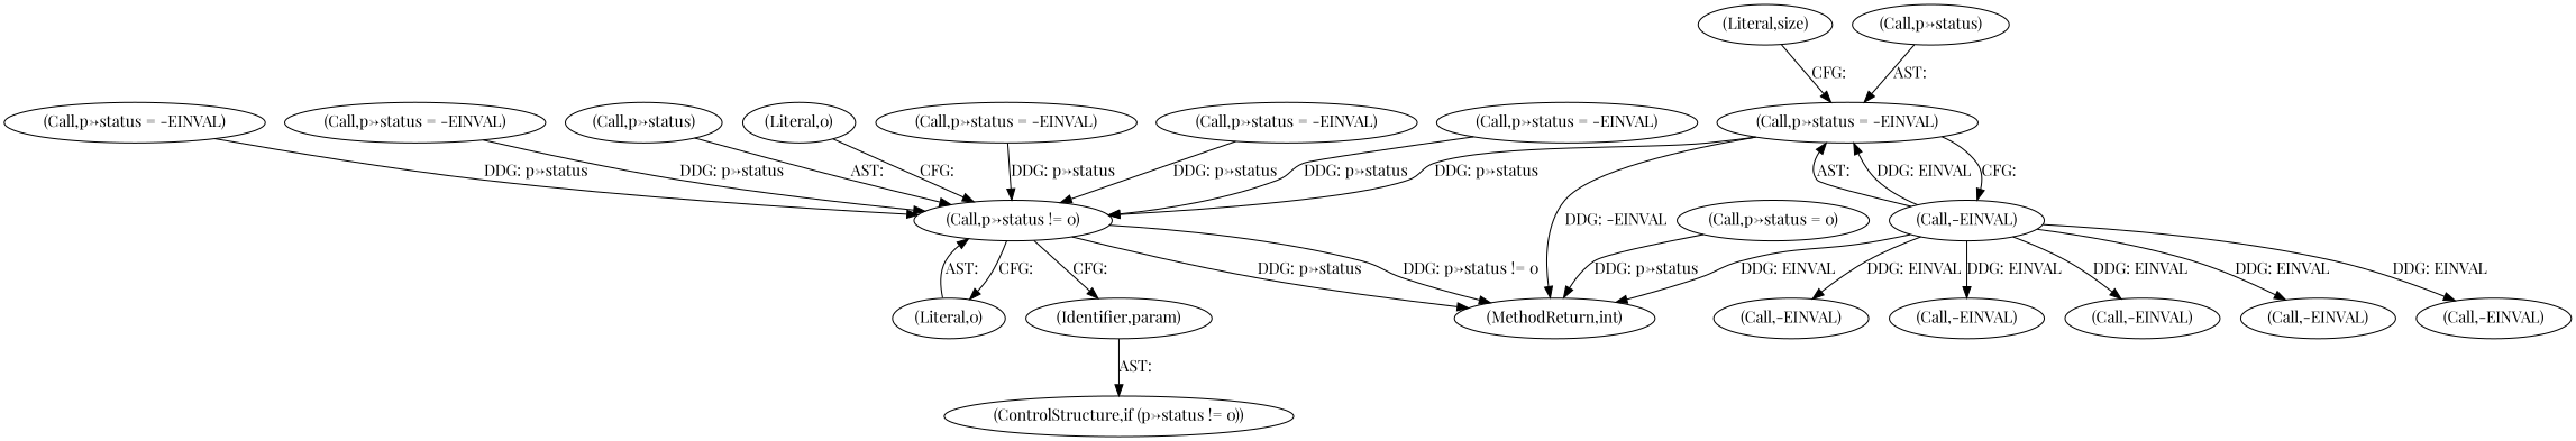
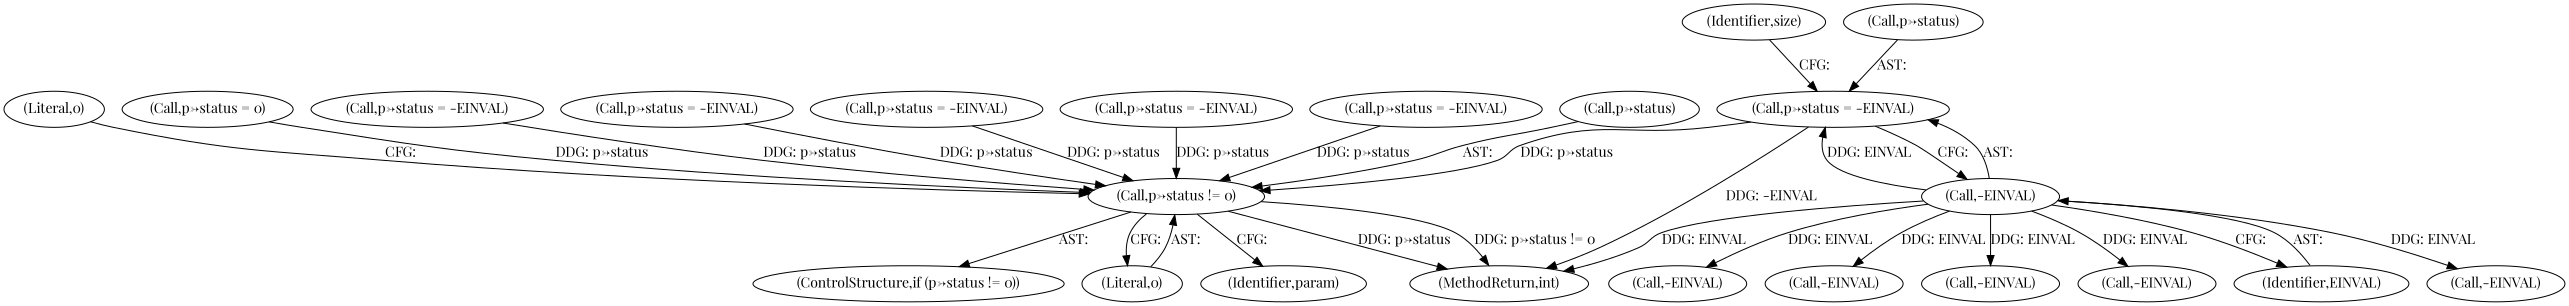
  digraph {
    fontname="Playfair Display"
    node [fontname="Playfair Display"]
    edge [fontname="Playfair Display"]
    n1 [label="(Call,p->status = -EINVAL)"]
    n2 [label="(Call,-EINVAL)"]
    n3 [label="(Call,p->status != 0)"]
    n4 [label="(MethodReturn,int)"]
    n5 [label="(Call,-EINVAL)"]
+   n6 [label="(Identifier,EINVAL)"]
    n7 [label="(Call,-EINVAL)"]
    n8 [label="(Call,-EINVAL)"]
    n9 [label="(Call,-EINVAL)"]
    n10 [label="(Call,-EINVAL)"]
    n11 [label="(ControlStructure,if (p->status != 0))"]
    n12 [label="(Literal,0)"]
    n13 [label="(Identifier,param)"]
    n14 [label="(Literal,0)"]
    n15 [label="(Call,p->status = 0)"]
    n16 [label="(Call,p->status = -EINVAL)"]
    n17 [label="(Call,p->status = -EINVAL)"]
-   n18 [label="(Literal,size)"]
+   n18 [label="(Identifier,size)"]
    n19 [label="(Call,p->status)"]
    n20 [label="(Call,p->status = -EINVAL)"]
    n21 [label="(Call,p->status = -EINVAL)"]
    n22 [label="(Call,p->status = -EINVAL)"]
    n23 [label="(Call,p->status)"]
    n1 -> n2 [label="CFG: "]
    n1 -> n3 [label="DDG: p->status"]
    n1 -> n4 [label="DDG: -EINVAL"]
    n2 -> n1 [label="AST: "]
    n2 -> n1 [label="DDG: EINVAL"]
    n2 -> n4 [label="DDG: EINVAL"]
    n2 -> n5 [label="DDG: EINVAL"]
+   n2 -> n6 [label="CFG: "]
    n2 -> n7 [label="DDG: EINVAL"]
    n2 -> n8 [label="DDG: EINVAL"]
    n2 -> n9 [label="DDG: EINVAL"]
    n2 -> n10 [label="DDG: EINVAL"]
    n3 -> n4 [label="DDG: p->status"]
    n3 -> n4 [label="DDG: p->status != 0"]
-   n13 -> n11 [label="AST: "]
+   n3 -> n11 [label="AST: "]
    n3 -> n12 [label="CFG: "]
    n3 -> n13 [label="CFG: "]
+   n6 -> n2 [label="AST: "]
    n12 -> n3 [label="AST: "]
    n14 -> n3 [label="CFG: "]
-   n15 -> n4 [label="DDG: p->status"]
+   n15 -> n3 [label="DDG: p->status"]
    n16 -> n3 [label="DDG: p->status"]
    n17 -> n3 [label="DDG: p->status"]
    n18 -> n1 [label="CFG: "]
    n19 -> n1 [label="AST: "]
    n20 -> n3 [label="DDG: p->status"]
    n21 -> n3 [label="DDG: p->status"]
    n22 -> n3 [label="DDG: p->status"]
    n23 -> n3 [label="AST: "]
  }
